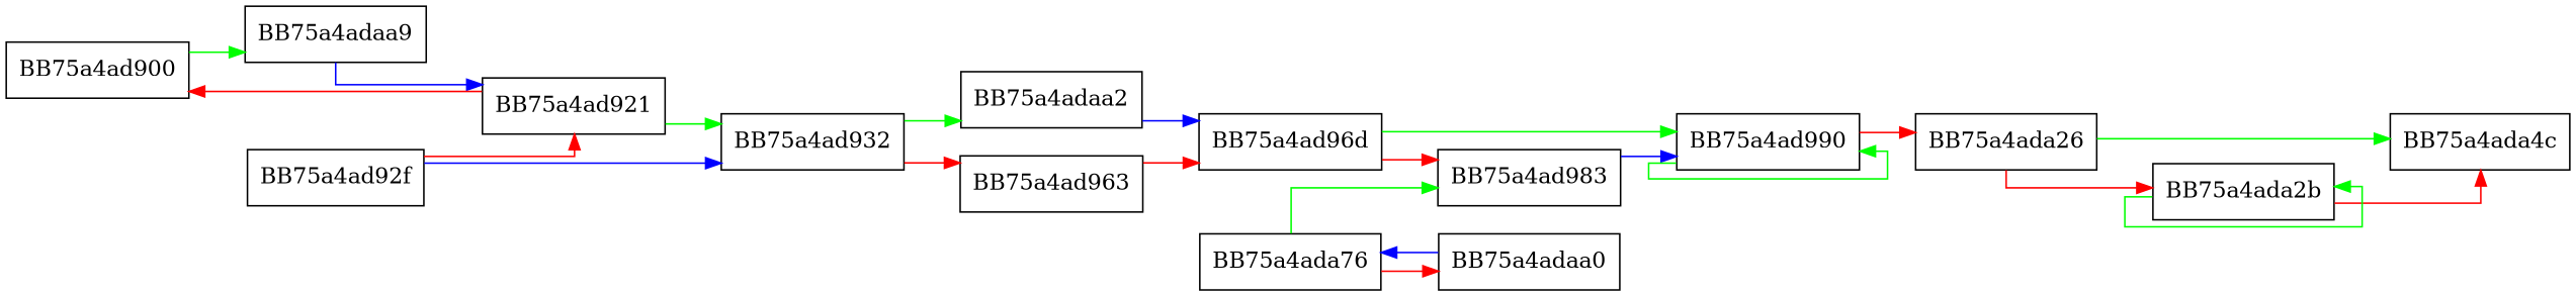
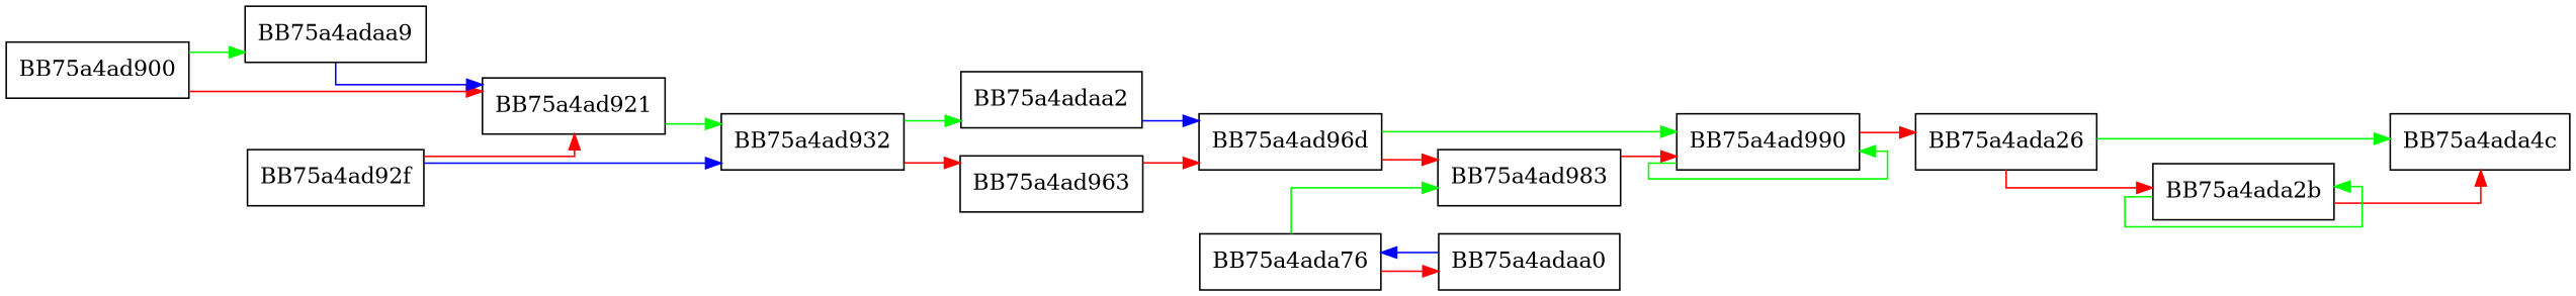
  digraph {
    rankdir=LR
    splines=ortho
    node [shape=box]
    edge [color=red]
    BB75a4ad900
    BB75a4adaa9
    BB75a4ad921
    BB75a4ad932
    BB75a4adaa2
    BB75a4ad963
    BB75a4ad92f
    BB75a4ad96d
    BB75a4ad983
    BB75a4ad990
    BB75a4ada76
    BB75a4adaa0
    BB75a4ada26
    BB75a4ada4c
    BB75a4ada2b
    BB75a4ad900 -> BB75a4adaa9 [color=green]
-   BB75a4ad921 -> BB75a4ad900
+   BB75a4ad900 -> BB75a4ad921
    BB75a4adaa9 -> BB75a4ad921 [color=blue]
    BB75a4ad921 -> BB75a4ad932 [color=green]
    BB75a4ad932 -> BB75a4adaa2 [color=green]
    BB75a4ad932 -> BB75a4ad963
    BB75a4adaa2 -> BB75a4ad96d [color=blue]
    BB75a4ad963 -> BB75a4ad96d
    BB75a4ad92f -> BB75a4ad921
    BB75a4ad92f -> BB75a4ad932 [color=blue]
    BB75a4ad96d -> BB75a4ad983
    BB75a4ad96d -> BB75a4ad990 [color=green]
-   BB75a4ad983 -> BB75a4ad990 [color=blue]
+   BB75a4ad983 -> BB75a4ad990
    BB75a4ad990 -> BB75a4ad990 [color=green]
    BB75a4ad990 -> BB75a4ada26
    BB75a4ada76 -> BB75a4ad983 [color=green]
    BB75a4ada76 -> BB75a4adaa0
    BB75a4adaa0 -> BB75a4ada76 [color=blue]
    BB75a4ada26 -> BB75a4ada4c [color=green]
    BB75a4ada26 -> BB75a4ada2b
    BB75a4ada2b -> BB75a4ada4c
    BB75a4ada2b -> BB75a4ada2b [color=green]
  }
